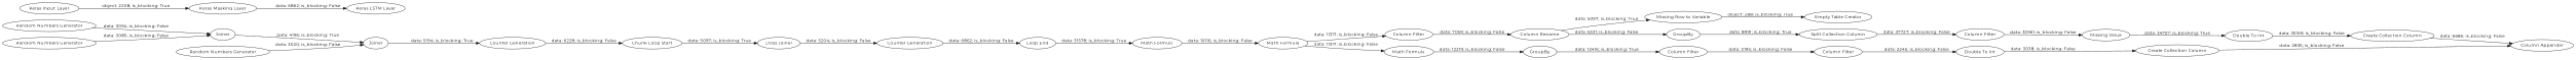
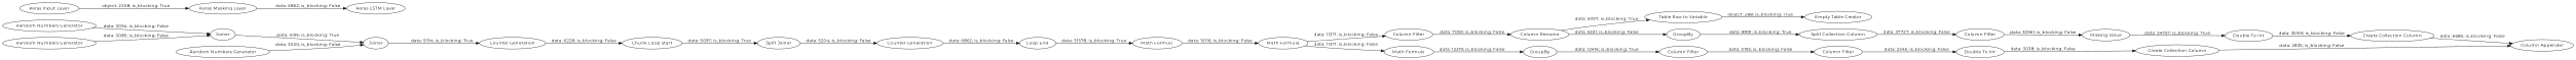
  digraph {
    fontname=Montserrat
    rankdir=LR
    node [fontname=Montserrat]
    edge [fontname=Montserrat]
    n1 [label="Column Filter"]
    n2 [label="Double To Int"]
    n3 [label="Create Collection Column"]
    n4 [label="Keras Masking Layer"]
    n5 [label="Keras LSTM Layer"]
    n6 [label="Random Numbers Generator"]
    n7 [label=Joiner]
    n8 [label=Joiner]
    n9 [label="Math Formula"]
    n10 [label="Math Formula"]
    n11 [label="Column Filter"]
    n12 [label="Math Formula"]
-   n13 [label="Missing Row to Variable"]
+   n13 [label="Table Row to Variable"]
    n14 [label="Empty Table Creator"]
    n15 [label="Missing Value"]
    n16 [label="Double To Int"]
    n17 [label="Create Collection Column"]
    n18 [label="Keras Input Layer"]
    n19 [label=GroupBy]
    n20 [label="Column Filter"]
-   n21 [label="Cross Joiner"]
+   n21 [label="Split Joiner"]
    n22 [label="Counter Generation"]
    n23 [label="Loop End"]
    n24 [label="Column Appender"]
    n25 [label="Counter Generation"]
    n26 [label="Chunk Loop Start"]
    n27 [label="Column Rename"]
    n28 [label=GroupBy]
    n29 [label="Split Collection Column"]
    n30 [label="Random Numbers Generator"]
    n31 [label="Column Filter"]
    n32 [label="Random Numbers Generator"]
    n1 -> n2 [label="data: 2245; is_blocking: False"]
    n2 -> n3 [label="data: 3038; is_blocking: False"]
    n3 -> n24 [label="data: 2835; is_blocking: False"]
    n4 -> n5 [label="data: 6862; is_blocking: False"]
    n6 -> n7 [label="data: 3094; is_blocking: False"]
    n7 -> n8 [label="data: 4195; is_blocking: True"]
    n8 -> n25 [label="data: 5194; is_blocking: True"]
    n9 -> n10 [label="data: 10116; is_blocking: False"]
    n10 -> n11 [label="data: 11371; is_blocking: False"]
    n10 -> n12 [label="data: 11371; is_blocking: False"]
    n11 -> n27 [label="data: 7059; is_blocking: False"]
    n12 -> n19 [label="data: 12219; is_blocking: False"]
    n13 -> n14 [label="object: 288; is_blocking: True"]
    n15 -> n16 [label="data: 34757; is_blocking: True"]
    n16 -> n17 [label="data: 35169; is_blocking: False"]
    n17 -> n24 [label="data: 6685; is_blocking: False"]
    n18 -> n4 [label="object: 2208; is_blocking: True"]
    n19 -> n20 [label="data: 12416; is_blocking: True"]
    n20 -> n1 [label="data: 3195; is_blocking: False"]
    n21 -> n22 [label="data: 5204; is_blocking: False"]
    n22 -> n23 [label="data: 6862; is_blocking: False"]
    n23 -> n9 [label="data: 31578; is_blocking: True"]
    n25 -> n26 [label="data: 6228; is_blocking: False"]
    n26 -> n21 [label="data: 5097; is_blocking: True"]
    n27 -> n13 [label="data: 5097; is_blocking: True"]
    n27 -> n28 [label="data: 6331; is_blocking: False"]
    n28 -> n29 [label="data: 8991; is_blocking: True"]
    n29 -> n31 [label="data: 37727; is_blocking: False"]
    n30 -> n7 [label="data: 3085; is_blocking: False"]
    n31 -> n15 [label="data: 33961; is_blocking: False"]
    n32 -> n8 [label="data: 3020; is_blocking: False"]
  }
